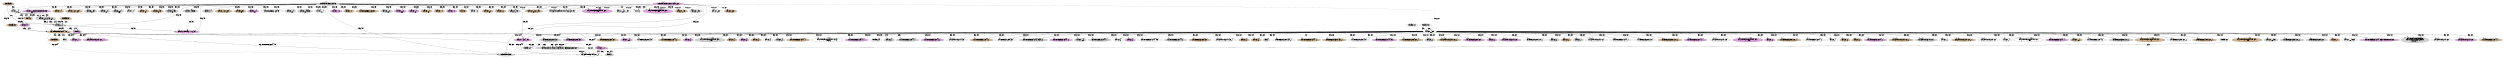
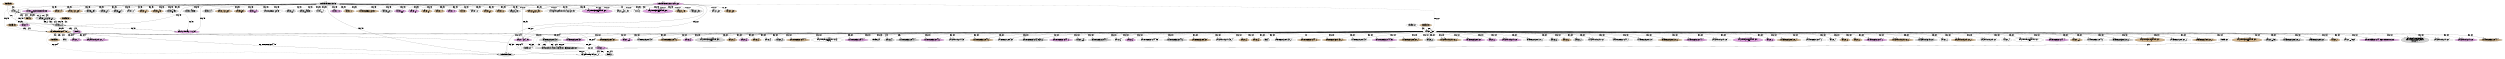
  digraph {
    node [fillcolor=tan style=filled]
    edge [style=dashed]
    n1 [fillcolor=plum label="(Call,tptr + 2)"]
    n2 [fillcolor=white label="(Call,ipaddr_string(ndo, tptr + 2))"]
    n3 [fillcolor=lightgrey label="(Literal,2)"]
    n4 [fillcolor=lightgrey label="(MethodReturn,RET)"]
    n5 [fillcolor=lightgrey label="(Call,EXTRACT_16BITS(tptr))"]
    n6 [fillcolor=white label="(Identifier,tptr)"]
    n7 [fillcolor=lightgrey label="(Call,as_printf(ndo, astostr, sizeof(astostr), EXTRACT_16BITS(tptr)))"]
    n8 [fillcolor=white label="(Call,tptr = pptr)"]
    n9 [label="(Call,ND_TCHECK2(tptr[0], 8))"]
    n10 [label="(Call,EXTRACT_16BITS(tptr+2))"]
    n11 [fillcolor=white label="(Call,EXTRACT_16BITS(tptr))"]
    n12 [fillcolor=plum label="(Call,ND_TCHECK2(tptr[0], tlen))"]
    n13 [label="(Call,EXTRACT_16BITS(tptr+4))"]
    n14 [fillcolor=lightgrey label="(Call,tptr+6)"]
    n15 [label="(Call,ipaddr_string(ndo, tptr+2))"]
    n16 [fillcolor=plum label="(Call,EXTRACT_32BITS(tptr))"]
    n17 [fillcolor=plum label="(Call,tptr+2)"]
    n18 [fillcolor=plum label="(Call,ipaddr_string(ndo, tptr))"]
    n19 [fillcolor=white label="(Call,EXTRACT_16BITS(tptr+1))"]
    n20 [fillcolor=lightgrey label="(Call,tptr+3)"]
    n21 [label="(Call,tptr+2)"]
    n22 [fillcolor=lightgrey label="(Call,tptr+1)"]
    n23 [fillcolor=white label="(Call,ipaddr_string(ndo, tptr))"]
    n24 [fillcolor=white label="(Call,ND_TCHECK2(tptr[0], 2))"]
    n25 [fillcolor=white label="(Call,EXTRACT_32BITS(tptr))"]
    n26 [label="(Call,EXTRACT_16BITS(tptr+2))"]
    n27 [fillcolor=plum label="(Call,ND_TCHECK2(tptr[0], 4))"]
    n28 [fillcolor=white label="(Call,ipaddr_string(ndo, tptr))"]
    n29 [fillcolor=plum label="(Call,print_unknown_data(ndo, tptr, \"\n\t    \", tlen))"]
    n30 [fillcolor=plum label="(Call,tptr+2)"]
    n31 [label="(Call,EXTRACT_32BITS(tptr+4))"]
    n32 [fillcolor=white label="(Call,ND_TCHECK2(tptr[0], 3))"]
    n33 [fillcolor=white label="(Call,tptr+4)"]
    n34 [label="(Call,tptr+3)"]
    n35 [label="(Call,tptr+2)"]
    n36 [fillcolor=plum label="(Call,ND_TCHECK2(tptr[0], 8))"]
    n37 [label="(Call,ipaddr_string(ndo, tptr+2))"]
    n38 [fillcolor=lightgrey label="(Call,ipaddr_string(ndo, tptr))"]
    n39 [fillcolor=white label="(Call,tptr+6)"]
    n40 [label="(Call,ipaddr_string(ndo, tptr+2))"]
    n41 [fillcolor=white label="(Call,ipaddr_string(ndo, tptr))"]
    n42 [fillcolor=white label="(Call,tptr+4)"]
    n43 [fillcolor=white label="(Call,print_unknown_data(ndo, tptr, \"\n\t    \", tlen))"]
    n44 [fillcolor=plum label="(Call,ND_TCHECK2(tptr[0], 4))"]
    n45 [label="(Call,tptr +=4)"]
    n46 [fillcolor=white label="(Call,ND_TCHECK2(tptr[0], 5))"]
    n47 [fillcolor=lightgrey label="(Call,EXTRACT_32BITS(tptr+2))"]
    n48 [label="(Call,print_unknown_data(ndo, tptr, \"\n\t      \", 8))"]
    n49 [fillcolor=white label="(Call,EXTRACT_16BITS(tptr+6))"]
    n50 [label="(Call,EXTRACT_24BITS(tptr+2))"]
    n51 [label="(Call,print_unknown_data(ndo, tptr, \"\n\t    \", tlen))"]
    n52 [fillcolor=lightgrey label="(Call,tptr += tlen)"]
    n53 [fillcolor=plum label="(Call,EXTRACT_32BITS(tptr))"]
    n54 [fillcolor=lightgrey label="(Call,EXTRACT_16BITS(tptr+6))"]
    n55 [fillcolor=lightgrey label="(Call,EXTRACT_16BITS(tptr))"]
    n56 [label="(Call,tptr+7)"]
    n57 [fillcolor=white label="(Call,tptr += length)"]
    n58 [fillcolor=plum label="(Call,ND_TCHECK2(tptr[0], BGP_MP_NLRI_MINSIZE))"]
    n59 [fillcolor=lightgrey label="(Call,tok2str(bgp_origin_values,\n\t\t\t\t\t\t\"Unknown Origin Typecode\",\n\t\t\t\t\t\ttptr[0]))"]
    n60 [fillcolor=white label="(Call,ipaddr_string(ndo, tptr))"]
    n61 [fillcolor=plum label="(Call,tptr < pptr + len)"]
    n62 [fillcolor=plum label="(Call,ipaddr_string(ndo, tptr))"]
    n63 [label="(Call,ND_TCHECK2(tptr[0], 4))"]
    n64 [label="(Call,EXTRACT_32BITS(tptr))"]
    n65 [fillcolor=plum label="(Call,tptr +=8)"]
    n66 [fillcolor=white label="(Call,EXTRACT_32BITS(tptr))"]
    n67 [label="(Call,ND_TCHECK2(tptr[0], 8))"]
    n68 [fillcolor=plum label="(Call,tptr+2)"]
    n69 [fillcolor=lightgrey label="(Call,print_unknown_data(ndo, tptr, \"\n\t      \", tlen))"]
    n70 [label="(Call,tptr+1)"]
    n71 [fillcolor=plum label="(Call,tptr+6)"]
    n72 [label="(Call,tptr+2)"]
    n73 [fillcolor=white label="(Call,tptr-3)"]
    n74 [fillcolor=lightgrey label="(Call,tptr+2)"]
    n75 [label="(Call,ND_TCHECK2(tptr[0], 4))"]
    n76 [fillcolor=white label="(Call,print_unknown_data(ndo, tptr+3,\"\n\t      \", length-3))"]
    n77 [fillcolor=plum label="(Call,ND_TCHECK2(tptr[0], 4))"]
    n78 [fillcolor=white label="(Identifier,pptr)"]
    n79 [fillcolor=lightgrey label="(Call,tptr+4)"]
    n80 [fillcolor=lightgrey label="(Call,ND_TCHECK2(tptr[0], 4))"]
    n81 [fillcolor=plum label="(Call,ND_TCHECK2(tptr[3], 8))"]
    n82 [fillcolor=white label="(Call,ipaddr_string(ndo, tptr))"]
    n83 [label="(Call,ND_TCHECK2(tptr[0], 8))"]
    n84 [fillcolor=white label="(Call,EXTRACT_16BITS(tptr))"]
    n85 [fillcolor=lightgrey label="(Call,ND_TCHECK2(tptr[3], length - 3))"]
    n86 [fillcolor=plum label="(Call,ND_TCHECK2(tptr[0], 8))"]
    n87 [fillcolor=lightgrey label="(Call,tptr +=5)"]
    n88 [fillcolor=lightgrey label="(Call,ND_TCHECK2(tptr[0], 4))"]
    n89 [fillcolor=white label="(Call,tptr+6)"]
    n90 [fillcolor=plum label="(Call,tptr+2)"]
    n91 [fillcolor=white label="(Call,ND_TCHECK2(tptr[0], tlen))"]
    n92 [fillcolor=lightgrey label="(Call,ND_TCHECK2(tptr[0], 3))"]
    n93 [label="(Call,EXTRACT_32BITS(tptr))"]
    n94 [fillcolor=white label="(Call,ipaddr_string(ndo, tptr+4))"]
    n95 [label="(Call,tptr+2)"]
    n96 [label="(Call,tptr+6)"]
    n97 [fillcolor=lightgrey label="(Block,)"]
    n98 [fillcolor=white label="(Call,EXTRACT_32BITS(tptr+2))"]
    n99 [label="(Call,ND_TCHECK2(tptr[0], len))"]
    n100 [fillcolor=white label="(Block,)"]
    n101 [fillcolor=plum label="(Call,tptr + 4)"]
    n102 [fillcolor=plum label="(Call,ipaddr_string(ndo, tptr + 4))"]
    n103 [label="(Identifier,len)"]
    n104 [fillcolor=plum label="(MethodParameterIn,const u_char *pptr)"]
    n105 [label="(Call,tptr = pptr + len)"]
    n106 [fillcolor=white label="(Call,tptr = pptr + len)"]
    n107 [fillcolor=lightgrey label="(Call,pptr + len)"]
    n108 [fillcolor=plum label="(Call,print_unknown_data(ndo, pptr, \"\n\t    \", len))"]
    n109 [fillcolor=plum label="(Call,print_unknown_data(ndo, pptr, \"\n\t    \", len))"]
    n110 [fillcolor=white label="(Call,tptr - pptr)"]
    n111 [fillcolor=white label="(Call,bgp_attr_get_as_size(ndo, atype, pptr, len))"]
    n112 [label="(Call,tptr - pptr)"]
    n113 [label="(Call,pptr + len)"]
    n114 [fillcolor=lightgrey label="(Call,pptr + len)"]
    1000125 [fillcolor=white]
    n116 [fillcolor=lightgrey label="(Call,len == 6)"]
    n117 [fillcolor=white label="(Call,len != 8)"]
    n118 [label="(Literal,8)"]
    n119 [fillcolor=plum label="(Call,ndo->ndo_vflag > 1 && len)"]
    n120 [fillcolor=lightgrey label="(Call,len != 6 && len != 8)"]
    n121 [fillcolor=lightgrey label="(Call,len != 6)"]
    n122 [fillcolor=plum label="(Literal,6)"]
    n123 [fillcolor=lightgrey label="(MethodParameterIn,u_int len)"]
    n124 [fillcolor=white label="(Call,len % 2)"]
    n125 [label="(Call,len != 1)"]
    n126 [label="(Call,tlen = len)"]
    n127 [fillcolor=lightgrey label="(Call,len -= alen)"]
    n128 [fillcolor=lightgrey label="(Call,len < alenlen)"]
    n129 [fillcolor=lightgrey label="(Call,len % 4)"]
    n130 [label="(Call,len - (tptr - pptr))"]
    n131 [label="(Call,tlen=len)"]
    n132 [fillcolor=plum label="(Call,len -= 2)"]
    n133 [fillcolor=white label="(Call,ND_TCHECK2(*pptr,len))"]
    n134 [fillcolor=lightgrey label="(Call,len -=4)"]
    n135 [fillcolor=lightgrey label="(Call,len -= alenlen)"]
    n136 [fillcolor=white label="(Call,len != 4)"]
    n137 [fillcolor=plum label="(Call,len > 12)"]
    n138 [label="(Call,len < 2)"]
    n139 [label="(Call,ND_TCHECK2(*pptr,len))"]
    n140 [fillcolor=lightgrey label="(Call,len -= 12)"]
    n141 [fillcolor=plum label="(Call,len == 0)"]
    n142 [fillcolor=plum label="(Call,len != 4)"]
    n143 [label="(Call,len != 4)"]
    n144 [label="(Call,len < 4)"]
    n145 [fillcolor=plum label="(Call,len > 0)"]
    n146 [label="(Call,!len)"]
    n147 [fillcolor=white label="(Call,len % 12)"]
    n148 [label="(Call,len != 8)"]
    n149 [label="(Call,len % 8)"]
    n150 [fillcolor=plum label="(Call,len == BGP_MP_NLRI_MINSIZE)"]
    n151 [label="(Call,len % 4)"]
    n152 [label="(Call,len - (tptr - pptr))"]
    n153 [fillcolor=lightgrey label="(Call,tlen = len)"]
    n154 [fillcolor=lightgrey label="(Call,len != 0)"]
    n155 [fillcolor=plum label="(Call,tptr[0])"]
    n156 [fillcolor=white label="(Identifier,tptr)"]
    n157 [label="(Identifier,len)"]
    n158 [fillcolor=white label="(Identifier,tptr)"]
    n159 [label="(Identifier,len)"]
-   n160 [fillcolor=white label="(Identifier,tlen)"]
+   n160 [label="(Identifier,tlen)"]
    n161 [label="(Identifier,len)"]
    n1 -> n2 [label="AST: "]
    n1 -> n3 [label="CFG: "]
    n1 -> n4 [label="DDG: tptr" style=solid]
    n2 -> n1 [label="CFG: "]
    n3 -> n1 [label="AST: "]
    n5 -> n1 [label="DDG: tptr"]
    n5 -> n2 [label="DDG: tptr"]
    n5 -> n6 [label="CFG: " style=solid]
    n5 -> n7 [label="AST: " style=solid]
    n5 -> n7 [label="DDG: tptr"]
    n6 -> n5 [label="AST: " style=solid]
    n7 -> n5 [label="CFG: "]
    n8 -> n4 [label="DDG: pptr"]
    n8 -> n4 [label="DDG: tptr"]
    n8 -> n5 [label="DDG: tptr"]
    n8 -> n9 [label="DDG: tptr"]
    n8 -> n10 [label="DDG: tptr"]
    n8 -> n11 [label="DDG: tptr" style=solid]
    n8 -> n12 [label="DDG: tptr"]
    n8 -> n13 [label="DDG: tptr"]
    n8 -> n14 [label="DDG: tptr" style=solid]
    n8 -> n15 [label="DDG: tptr"]
    n8 -> n16 [label="DDG: tptr" style=solid]
    n8 -> n17 [label="DDG: tptr" style=solid]
    n8 -> n18 [label="DDG: tptr"]
    n8 -> n19 [label="DDG: tptr" style=solid]
    n8 -> n20 [label="DDG: tptr"]
    n8 -> n21 [label="DDG: tptr"]
    n8 -> n22 [label="DDG: tptr" style=solid]
    n8 -> n23 [label="DDG: tptr" style=solid]
    n8 -> n24 [label="DDG: tptr" style=solid]
    n8 -> n25 [label="DDG: tptr" style=solid]
    n8 -> n26 [label="DDG: tptr" style=solid]
    n8 -> n27 [label="DDG: tptr"]
    n8 -> n28 [label="DDG: tptr"]
    n8 -> n29 [label="DDG: tptr"]
    n8 -> n30 [label="DDG: tptr" style=solid]
    n8 -> n31 [label="DDG: tptr"]
    n8 -> n32 [label="DDG: tptr"]
    n8 -> n33 [label="DDG: tptr" style=solid]
    n8 -> n34 [label="DDG: tptr" style=solid]
    n8 -> n35 [label="DDG: tptr"]
    n8 -> n36 [label="DDG: tptr" style=solid]
    n8 -> n37 [label="DDG: tptr"]
    n8 -> n38 [label="DDG: tptr" style=solid]
    n8 -> n39 [label="DDG: tptr" style=solid]
    n8 -> n40 [label="DDG: tptr"]
    n8 -> n41 [label="DDG: tptr"]
    n8 -> n42 [label="DDG: tptr"]
    n8 -> n43 [label="DDG: tptr" style=solid]
    n8 -> n44 [label="DDG: tptr"]
    n8 -> n45 [label="DDG: tptr" style=solid]
    n8 -> n46 [label="DDG: tptr"]
    n8 -> n47 [label="DDG: tptr" style=solid]
    n8 -> n48 [label="DDG: tptr" style=solid]
    n8 -> n49 [label="DDG: tptr" style=solid]
    n8 -> n50 [label="DDG: tptr" style=solid]
    n8 -> n51 [label="DDG: tptr"]
    n8 -> n52 [label="DDG: tptr"]
    n8 -> n53 [label="DDG: tptr" style=solid]
    n8 -> n54 [label="DDG: tptr"]
    n8 -> n55 [label="DDG: tptr" style=solid]
    n8 -> n56 [label="DDG: tptr" style=solid]
    n8 -> n57 [label="DDG: tptr"]
    n8 -> n58 [label="DDG: tptr" style=solid]
    n8 -> n59 [label="DDG: tptr"]
    n8 -> n60 [label="DDG: tptr"]
    n8 -> n61 [label="DDG: tptr" style=solid]
    n8 -> n62 [label="DDG: tptr"]
    n8 -> n63 [label="DDG: tptr" style=solid]
    n8 -> n64 [label="DDG: tptr"]
    n8 -> n65 [label="DDG: tptr" style=solid]
    n8 -> n66 [label="DDG: tptr" style=solid]
    n8 -> n67 [label="DDG: tptr" style=solid]
    n8 -> n68 [label="DDG: tptr" style=solid]
    n8 -> n69 [label="DDG: tptr" style=solid]
    n8 -> n70 [label="DDG: tptr" style=solid]
    n8 -> n71 [label="DDG: tptr" style=solid]
    n8 -> n72 [label="DDG: tptr"]
    n8 -> n73 [label="DDG: tptr"]
    n8 -> n74 [label="DDG: tptr"]
    n8 -> n75 [label="DDG: tptr"]
    n8 -> n76 [label="DDG: tptr"]
    n8 -> n77 [label="DDG: tptr"]
    n8 -> n78 [label="CFG: "]
    n8 -> n79 [label="DDG: tptr"]
    n8 -> n80 [label="DDG: tptr"]
    n8 -> n81 [label="DDG: tptr"]
    n8 -> n82 [label="DDG: tptr"]
    n8 -> n83 [label="DDG: tptr" style=solid]
    n8 -> n84 [label="DDG: tptr" style=solid]
    n8 -> n85 [label="DDG: tptr" style=solid]
    n8 -> n86 [label="DDG: tptr"]
    n8 -> n87 [label="DDG: tptr"]
    n8 -> n88 [label="DDG: tptr" style=solid]
    n8 -> n89 [label="DDG: tptr" style=solid]
    n8 -> n90 [label="DDG: tptr" style=solid]
    n8 -> n91 [label="DDG: tptr"]
    n8 -> n92 [label="DDG: tptr"]
    n8 -> n93 [label="DDG: tptr"]
    n8 -> n94 [label="DDG: tptr"]
    n8 -> n95 [label="DDG: tptr"]
    n8 -> n96 [label="DDG: tptr" style=solid]
    n8 -> n97 [label="AST: "]
    n8 -> n98 [label="DDG: tptr"]
    n78 -> n8 [label="AST: " style=solid]
    n99 -> n1 [label="DDG: tptr[0]" style=solid]
    n99 -> n2 [label="DDG: tptr[0]" style=solid]
    n99 -> n4 [label="DDG: tptr[0]"]
    n99 -> n4 [label="DDG: ND_TCHECK2(tptr[0], len)" style=solid]
    n99 -> n5 [label="DDG: tptr[0]"]
    n99 -> n53 [label="DDG: tptr[0]" style=solid]
    n99 -> n100 [label="AST: "]
    n99 -> n101 [label="DDG: tptr[0]"]
    n99 -> n102 [label="DDG: tptr[0]" style=solid]
    n99 -> n103 [label="CFG: "]
    n103 -> n99 [label="AST: "]
    n104 -> n4 [label="DDG: pptr" style=solid]
    n104 -> n8 [label="DDG: pptr"]
    n104 -> n61 [label="DDG: pptr" style=solid]
    n104 -> n105 [label="DDG: pptr" style=solid]
    n104 -> n106 [label="DDG: pptr"]
    n104 -> n107 [label="DDG: pptr" style=solid]
    n104 -> n108 [label="DDG: pptr"]
    n104 -> n109 [label="DDG: pptr"]
    n104 -> n110 [label="DDG: pptr"]
    n104 -> n111 [label="DDG: pptr"]
    n104 -> n112 [label="DDG: pptr" style=solid]
    n104 -> n113 [label="DDG: pptr" style=solid]
    n104 -> n114 [label="DDG: pptr"]
    n104 -> 1000125 [label="AST: " style=solid]
    n117 -> n99 [label="DDG: len"]
    n117 -> n118 [label="CFG: "]
    n117 -> n119 [label="DDG: len"]
    n117 -> n120 [label="AST: " style=solid]
    n117 -> n120 [label="DDG: len"]
    n117 -> n120 [label="DDG: 8" style=solid]
    n118 -> n117 [label="AST: "]
    n120 -> n117 [label="CFG: " style=solid]
    n120 -> n121 [label="CFG: " style=solid]
    n121 -> n99 [label="DDG: len"]
    n121 -> n117 [label="DDG: len"]
    n121 -> n119 [label="DDG: len" style=solid]
    n121 -> n120 [label="AST: "]
    n121 -> n120 [label="DDG: len" style=solid]
    n121 -> n120 [label="DDG: 6" style=solid]
    n121 -> n122 [label="CFG: " style=solid]
    n122 -> n121 [label="AST: "]
    n123 -> n4 [label="DDG: len" style=solid]
    n123 -> n61 [label="DDG: len" style=solid]
    n123 -> n99 [label="DDG: len"]
    n123 -> n105 [label="DDG: len" style=solid]
    n123 -> n106 [label="DDG: len"]
    n123 -> n107 [label="DDG: len"]
    n123 -> n108 [label="DDG: len"]
    n123 -> n109 [label="DDG: len" style=solid]
    n123 -> n111 [label="DDG: len" style=solid]
    n123 -> n113 [label="DDG: len" style=solid]
    n123 -> n114 [label="DDG: len"]
    n123 -> 1000125 [label="AST: " style=solid]
    n123 -> n116 [label="AST: len" style=solid]
    n123 -> n117 [label="DDG: len" style=solid]
    n123 -> n119 [label="DDG: len" style=solid]
    n123 -> n121 [label="DDG: len" style=solid]
    n123 -> n124 [label="DDG: len"]
    n123 -> n125 [label="DDG: len"]
    n123 -> n126 [label="DDG: len" style=solid]
    n123 -> n127 [label="DDG: len"]
    n123 -> n128 [label="DDG: len" style=solid]
    n123 -> n129 [label="DDG: len" style=solid]
    n123 -> n130 [label="DDG: len"]
    n123 -> n131 [label="DDG: len"]
    n123 -> n132 [label="DDG: len"]
    n123 -> n133 [label="DDG: len"]
    n123 -> n134 [label="DDG: len"]
    n123 -> n135 [label="DDG: len"]
    n123 -> n136 [label="DDG: len"]
    n123 -> n137 [label="DDG: len"]
    n123 -> n138 [label="DDG: len"]
    n123 -> n139 [label="DDG: len"]
    n123 -> n140 [label="DDG: len"]
    n123 -> n141 [label="DDG: len"]
    n123 -> n142 [label="DDG: len"]
    n123 -> n143 [label="DDG: len" style=solid]
    n123 -> n144 [label="DDG: len" style=solid]
    n123 -> n145 [label="DDG: len"]
    n123 -> n146 [label="DDG: len" style=solid]
    n123 -> n147 [label="DDG: len" style=solid]
    n123 -> n148 [label="DDG: len"]
    n123 -> n149 [label="DDG: len" style=solid]
    n123 -> n150 [label="DDG: len"]
    n123 -> n151 [label="DDG: len" style=solid]
    n123 -> n152 [label="DDG: len" style=solid]
    n123 -> n153 [label="DDG: len"]
    n123 -> n154 [label="DDG: len" style=solid]
    n155 -> n99 [label="AST: "]
    n156 -> n1 [label="AST: " style=solid]
    n157 -> n99 [label="CFG: " style=solid]
    n158 -> n8 [label="AST: "]
    n159 -> n121 [label="AST: " style=solid]
    n160 -> n8 [label="CFG: "]
    n161 -> n117 [label="AST: "]
    n161 -> n121 [label="CFG: " style=solid]
  }
